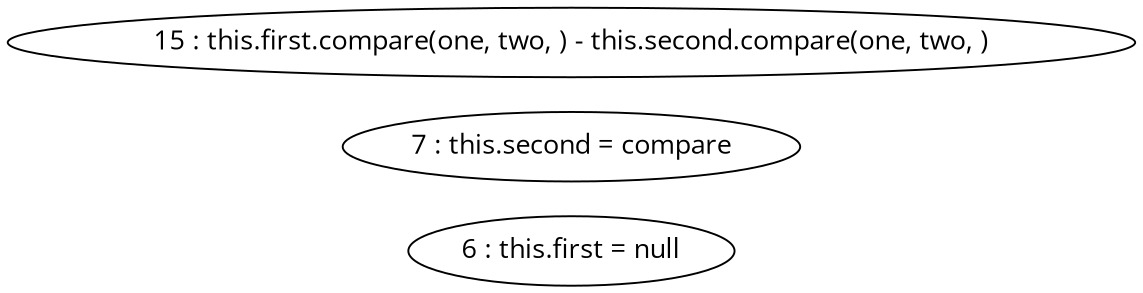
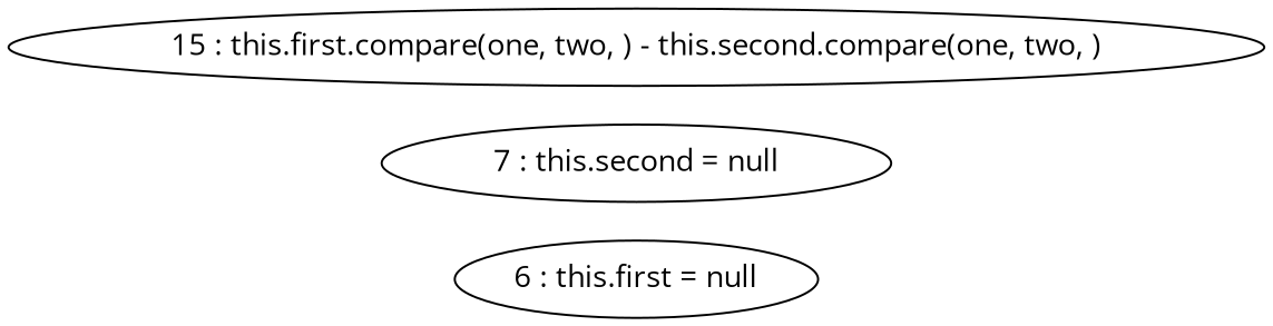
  digraph {
    rankdir=LR
    fontname="Open Sans"
    node [fontname="Open Sans"]
    "6 : this.first = null"
-   "7 : this.second = null" [label="7 : this.second = compare"]
+   "7 : this.second = null"
    "15 : this.first.compare(one, two, ) - this.second.compare(one, two, )"
  }
